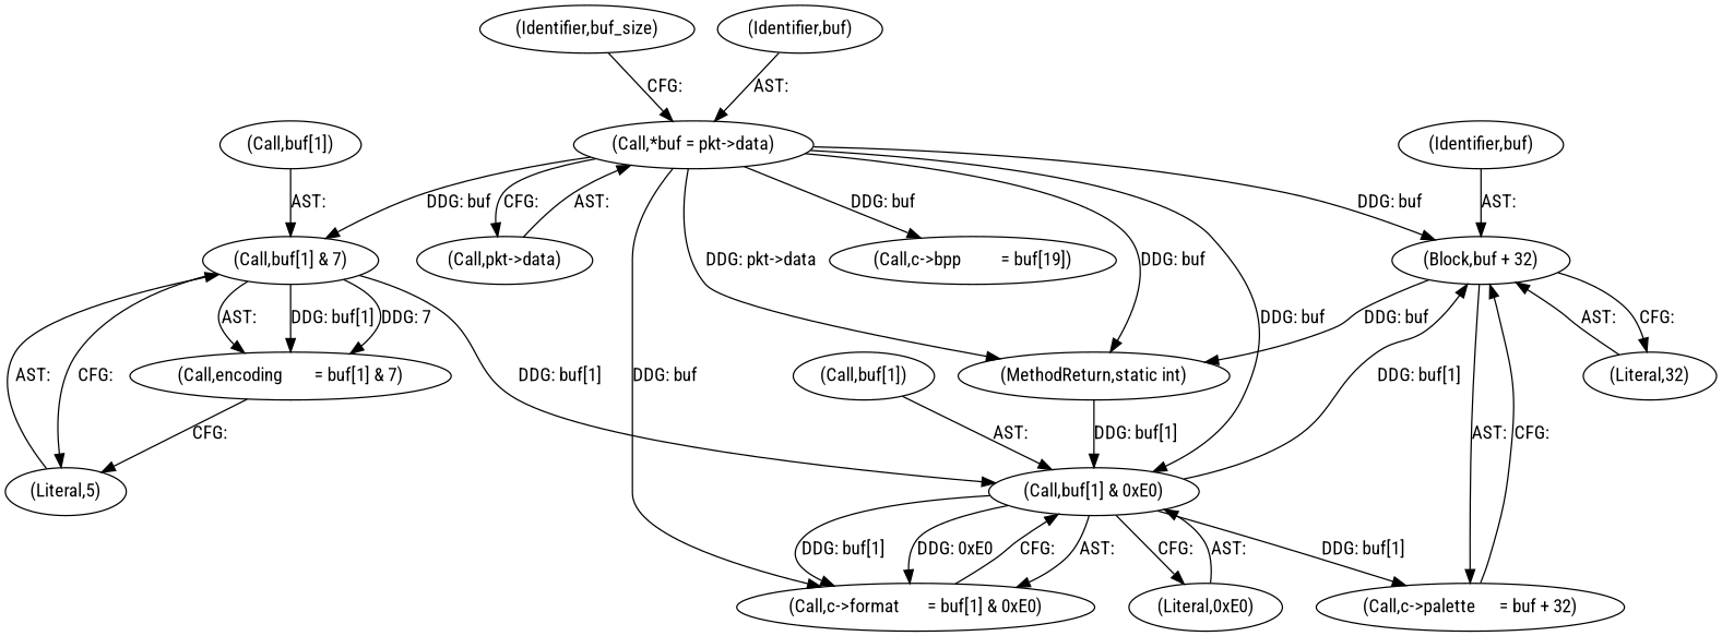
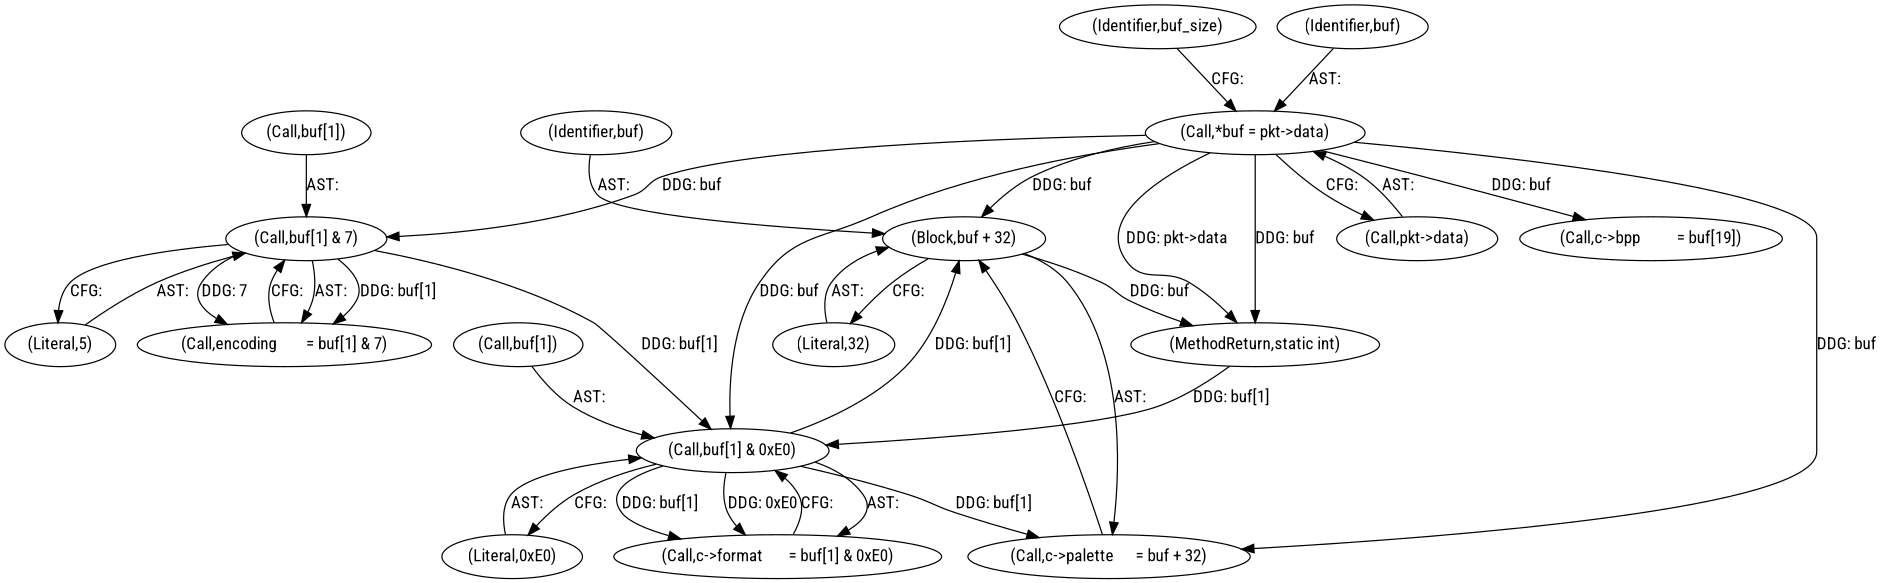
  digraph {
    fontname="Roboto Condensed"
    node [fontname="Roboto Condensed"]
    edge [fontname="Roboto Condensed"]
    n1 [label="(Block,buf + 32)"]
    n2 [label="(Call,c->palette      = buf + 32)"]
    n3 [label="(Literal,32)"]
    n4 [label="(MethodReturn,static int)"]
    n5 [label="(Call,buf[1] & 0xE0)"]
    n6 [label="(Literal,0xE0)"]
    n7 [label="(Call,c->format       = buf[1] & 0xE0)"]
    n8 [label="(Call,buf[1] & 7)"]
    n9 [label="(Call,encoding        = buf[1] & 7)"]
    n10 [label="(Literal,5)"]
    n11 [label="(Call,*buf = pkt->data)"]
    n12 [label="(Call,pkt->data)"]
    n13 [label="(Call,c->bpp          = buf[19])"]
    n14 [label="(Identifier,buf_size)"]
    n15 [label="(Call,buf[1])"]
    n16 [label="(Identifier,buf)"]
    n17 [label="(Call,buf[1])"]
    n18 [label="(Identifier,buf)"]
    n1 -> n2 [label="AST: "]
    n1 -> n3 [label="CFG: "]
    n1 -> n4 [label="DDG: buf"]
    n2 -> n1 [label="CFG: "]
    n3 -> n1 [label="AST: "]
    n4 -> n5 [label="DDG: buf[1]"]
    n5 -> n1 [label="DDG: buf[1]"]
    n5 -> n2 [label="DDG: buf[1]"]
    n5 -> n6 [label="CFG: "]
    n5 -> n7 [label="AST: "]
    n5 -> n7 [label="DDG: buf[1]"]
    n5 -> n7 [label="DDG: 0xE0"]
    n6 -> n5 [label="AST: "]
    n7 -> n5 [label="CFG: "]
    n8 -> n5 [label="DDG: buf[1]"]
    n8 -> n9 [label="AST: "]
    n8 -> n9 [label="DDG: buf[1]"]
    n8 -> n9 [label="DDG: 7"]
    n8 -> n10 [label="CFG: "]
-   n9 -> n10 [label="CFG: "]
+   n9 -> n8 [label="CFG: "]
    n10 -> n8 [label="AST: "]
    n11 -> n1 [label="DDG: buf"]
-   n11 -> n7 [label="DDG: buf"]
+   n11 -> n2 [label="DDG: buf"]
    n11 -> n4 [label="DDG: pkt->data"]
    n11 -> n4 [label="DDG: buf"]
    n11 -> n5 [label="DDG: buf"]
    n11 -> n8 [label="DDG: buf"]
    n11 -> n12 [label="CFG: "]
    n11 -> n13 [label="DDG: buf"]
    n12 -> n11 [label="AST: "]
    n14 -> n11 [label="CFG: "]
    n15 -> n8 [label="AST: "]
    n16 -> n1 [label="AST: "]
    n17 -> n5 [label="AST: "]
    n18 -> n11 [label="AST: "]
  }
